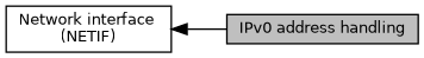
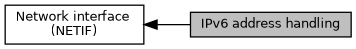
  digraph {
    rankdir=LR
    node [color=black fontname=Helvetica fontsize=10 shape=box style=filled]
    n1 [fillcolor=white height=0.2 label="Network interface \l(NETIF)" width=0.4]
-   n2 [fillcolor=grey75 fontcolor=black height=0.2 label="IPv0 address handling" width=0.4]
+   n2 [fillcolor=grey75 fontcolor=black height=0.2 label="IPv6 address handling" width=0.4]
    n1 -> n2 [dir=back fontname=Helvetica fontsize=10 labelfontname=Helvetica labelfontsize=10 shape=plaintext style=solid]
  }
